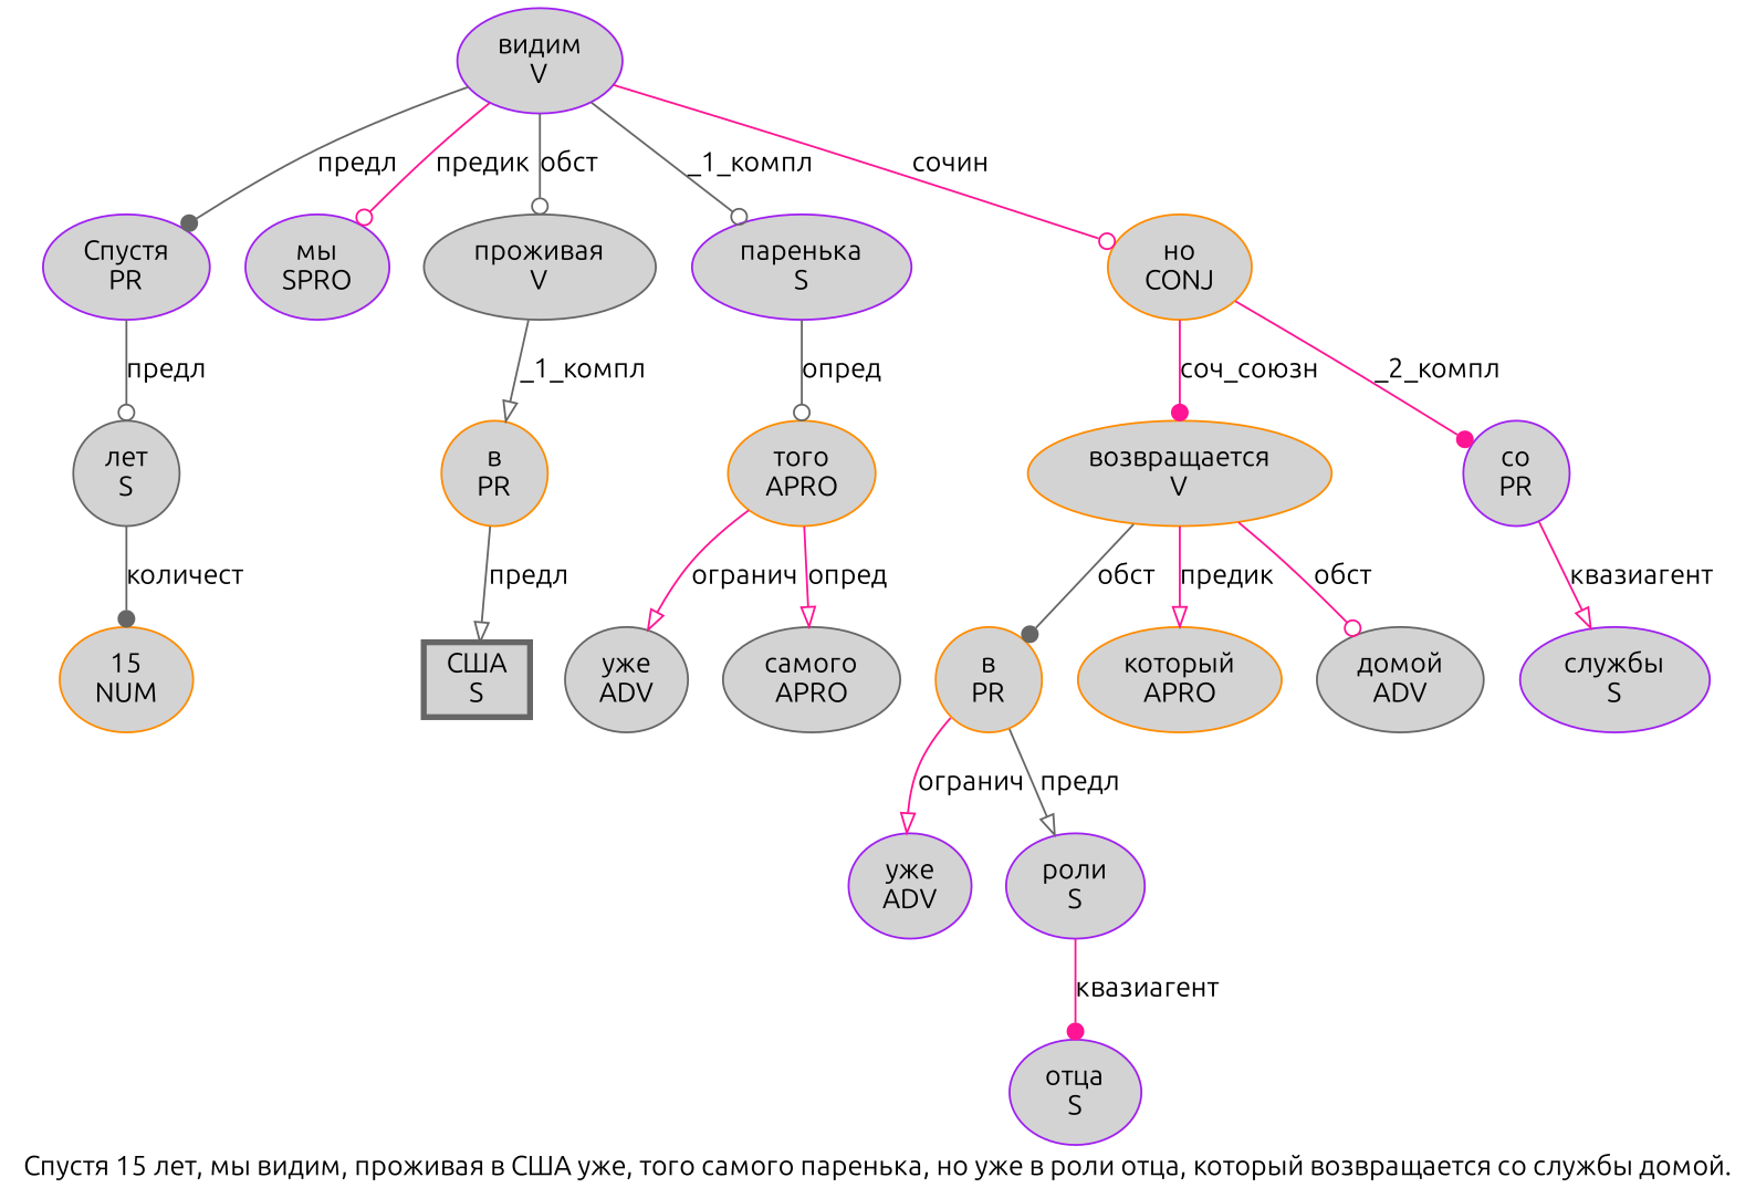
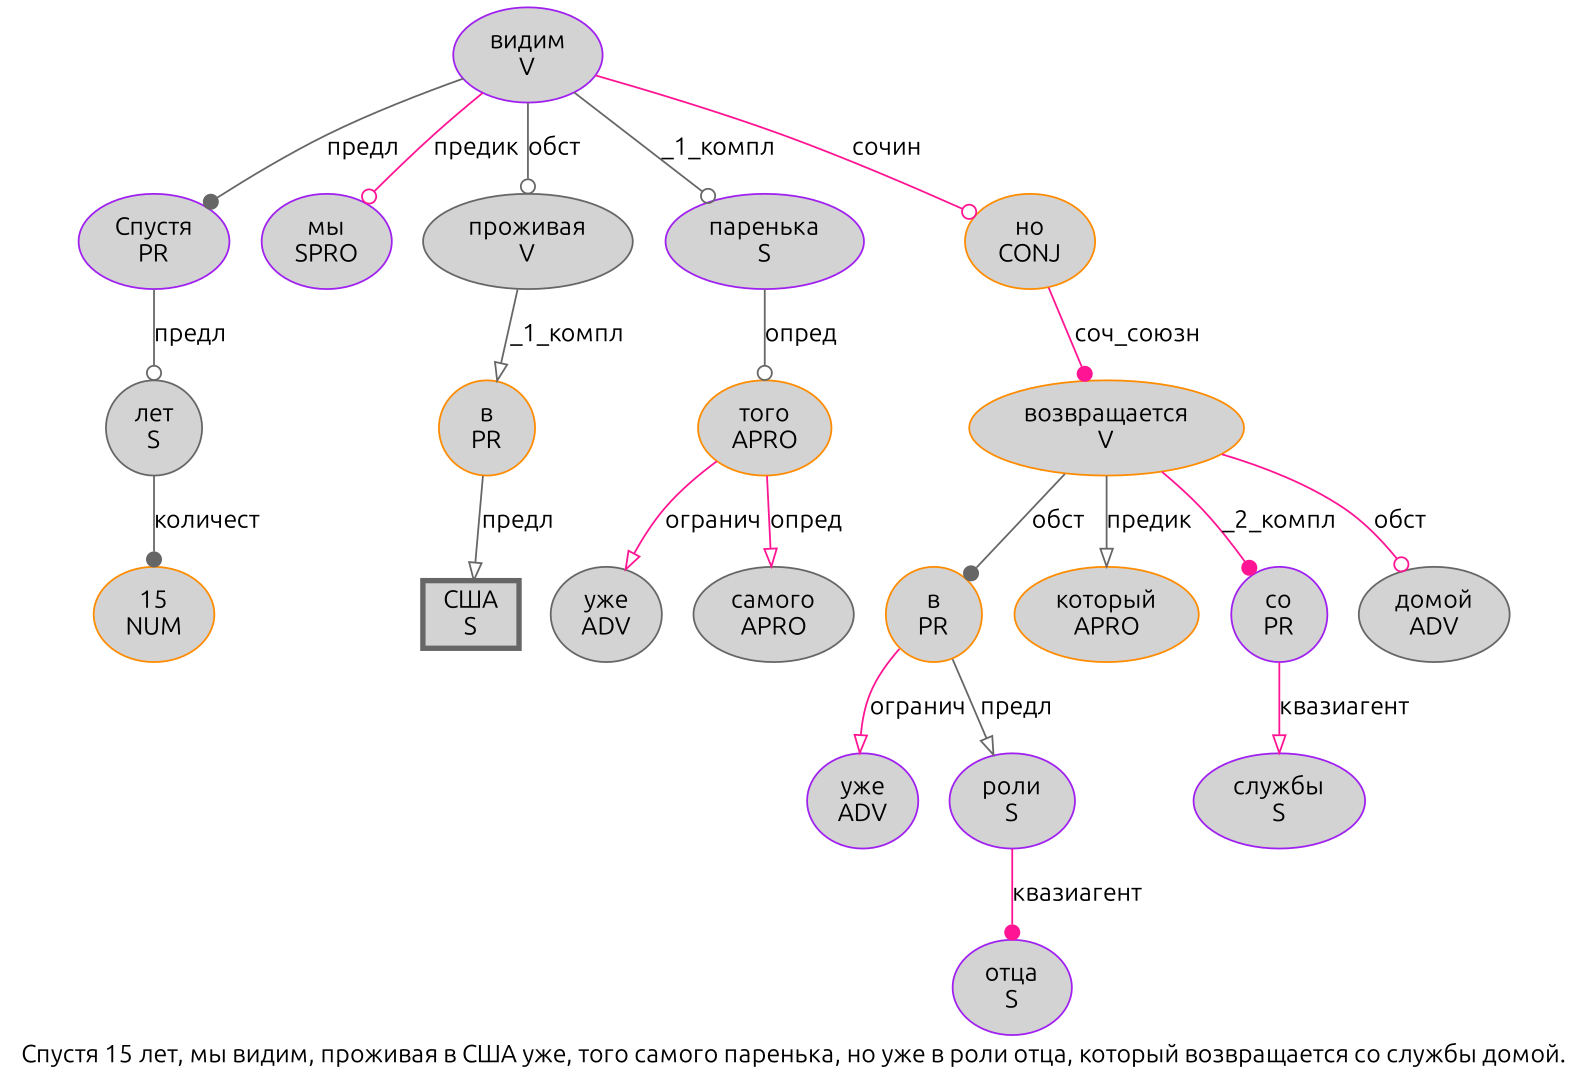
  digraph {
    fontname=Ubuntu
    label="Спустя 15 лет, мы видим, проживая в США уже, того самого паренька, но уже в роли отца, который возвращается со службы домой."
    node [color=purple fillcolor=lightgray fontname=Ubuntu penwidth=1 shape=ellipse style=filled]
    edge [arrowhead=onormal color=gray40 fontname=Ubuntu]
    n1 [label="Спустя\nPR"]
    n2 [color=gray40 label="лет\nS"]
    n3 [color=darkorange label="15\nNUM"]
    n4 [label="мы\nSPRO"]
    n5 [label="видим\nV"]
    n6 [color=gray40 label="проживая\nV"]
    n7 [label="паренька\nS"]
    n8 [color=darkorange label="но\nCONJ"]
    n9 [color=darkorange label="в\nPR"]
    n10 [color=darkorange label="того\nAPRO"]
    n11 [color=darkorange label="возвращается\nV"]
    n12 [color=gray40 label="США\nS" penwidth=3 shape=box]
    n13 [color=gray40 label="уже\nADV"]
    n14 [color=gray40 label="самого\nAPRO"]
    n15 [color=darkorange label="в\nPR"]
    n16 [color=darkorange label="который\nAPRO"]
    n17 [label="со\nPR"]
    n18 [color=gray40 label="домой\nADV"]
    n19 [label="уже\nADV"]
    n20 [label="роли\nS"]
    n21 [label="отца\nS"]
    n22 [label="службы\nS"]
    n1 -> n2 [arrowhead=odot label="предл"]
    n2 -> n3 [arrowhead=dot label="количест"]
    n5 -> n1 [arrowhead=dot label="предл"]
    n5 -> n4 [arrowhead=odot color=deeppink label="предик"]
    n5 -> n6 [arrowhead=odot label="обст"]
    n5 -> n7 [arrowhead=odot label="_1_компл"]
    n5 -> n8 [arrowhead=odot color=deeppink label="сочин"]
    n6 -> n9 [label="_1_компл"]
    n7 -> n10 [arrowhead=odot label="опред"]
    n8 -> n11 [arrowhead=dot color=deeppink label="соч_союзн"]
    n9 -> n12 [label="предл"]
    n10 -> n13 [color=deeppink label="огранич"]
    n10 -> n14 [color=deeppink label="опред"]
    n11 -> n15 [arrowhead=dot label="обст"]
-   n11 -> n16 [color=deeppink label="предик"]
-   n8 -> n17 [arrowhead=dot color=deeppink label="_2_компл"]
+   n11 -> n16 [label="предик"]
+   n11 -> n17 [arrowhead=dot color=deeppink label="_2_компл"]
    n11 -> n18 [arrowhead=odot color=deeppink label="обст"]
    n15 -> n19 [color=deeppink label="огранич"]
    n15 -> n20 [label="предл"]
    n17 -> n22 [color=deeppink label="квазиагент"]
    n20 -> n21 [arrowhead=dot color=deeppink label="квазиагент"]
  }
